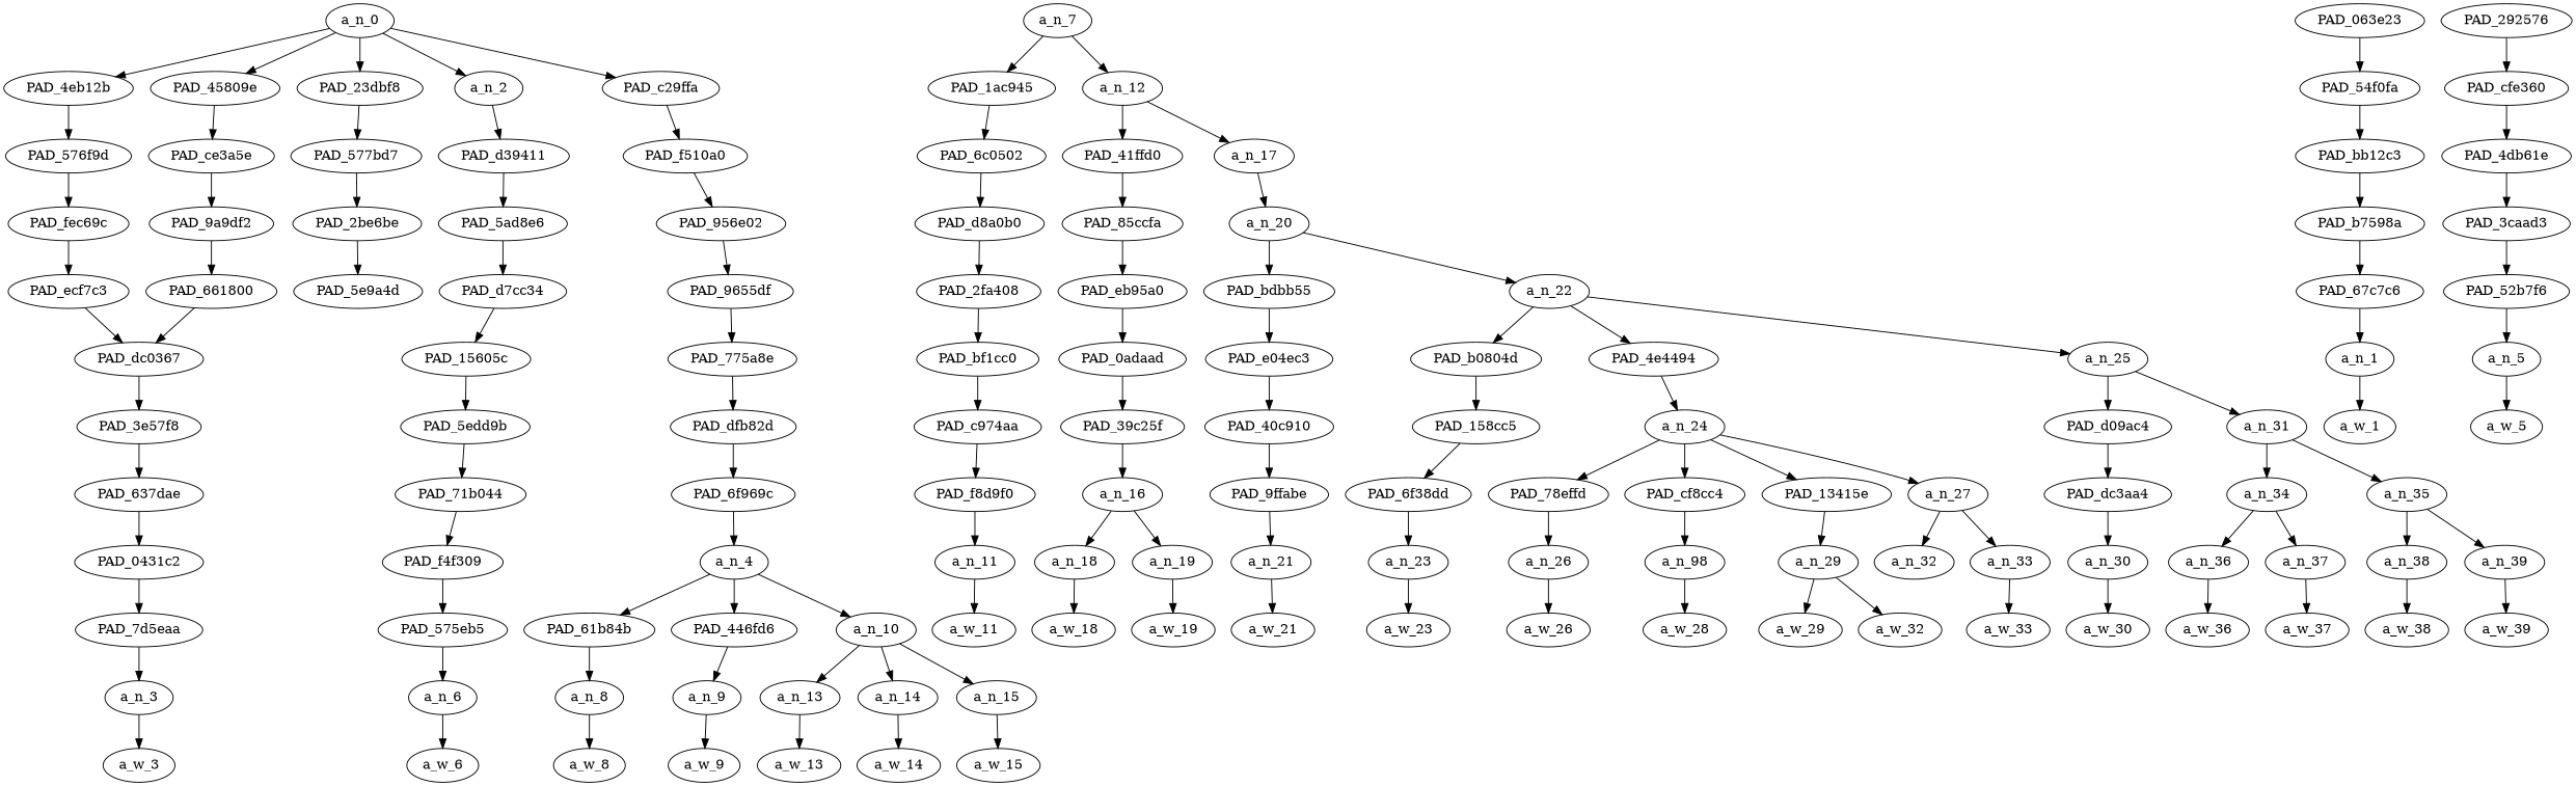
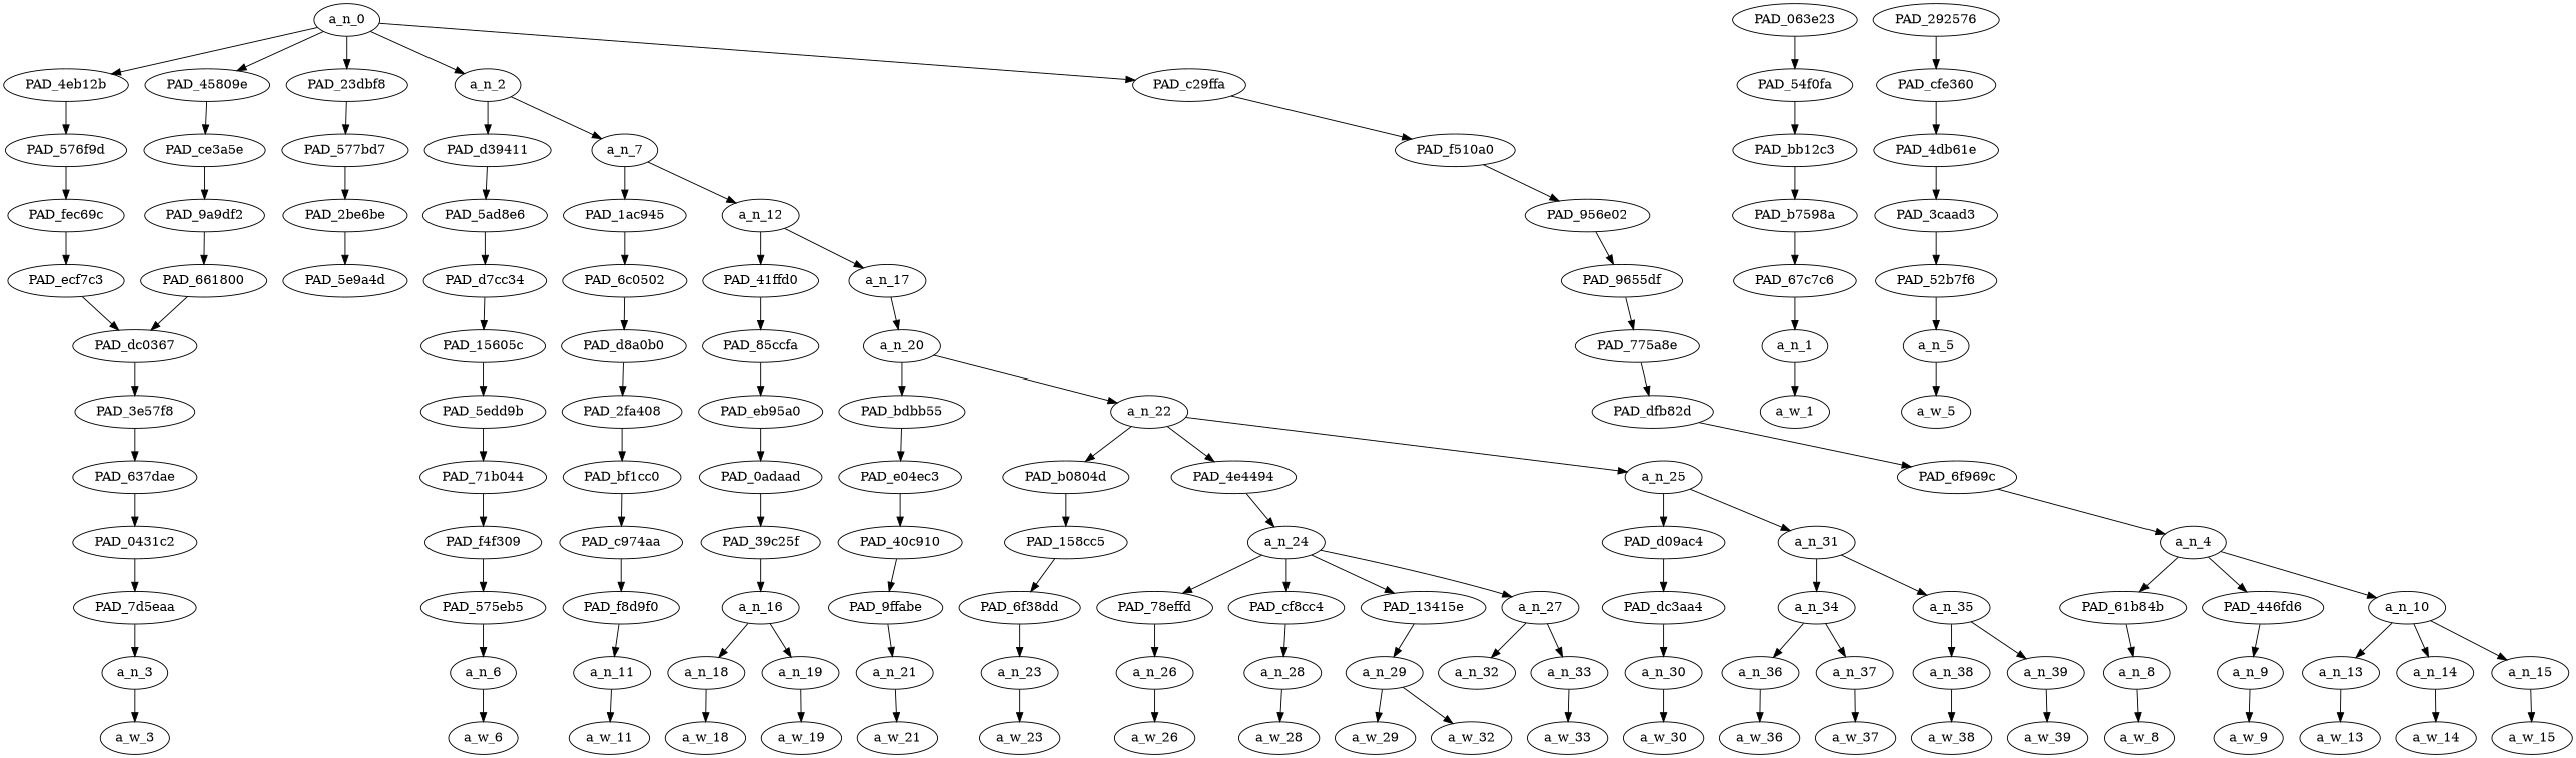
  strict digraph {
    node [div_dir=1 index=0 level=1 text_span="[0]" value=0.04611080]
    a_n_0 [level=11 text_span="[0, 1, 2, 3, 4, 5, 6, 7, 8, 9, 10, 11, 12, 13, 14, 15, 16, 17, 18, 19, 20, 21, 22, 23]" value=1.00000000]
    PAD_4eb12b [div_dir=-1 level=10]
    PAD_45809e [index=2 level=10 text_span="[17]" value=0.02419021]
    PAD_23dbf8 [div_dir=-1 index=4 level=10 text_span="[23]" value=0.02472871]
    a_n_2 [index=1 level=10 text_span="[1, 2, 3, 4, 5, 6, 7, 8, 9, 10, 11, 12, 13, 14, 15, 16]" value=0.62115349]
    PAD_c29ffa [index=3 level=10 text_span="[18, 19, 20, 21, 22]" value=0.28320518]
    PAD_576f9d [div_dir=-1 level=9]
    PAD_ce3a5e [index=3 level=9 text_span="[17]" value=0.02419021]
    PAD_577bd7 [div_dir=-1 index=5 level=9 text_span="[23]" value=0.02472871]
    PAD_d39411 [index=1 level=9 text_span="[1]" value=0.11108904]
    a_n_7 [index=2 level=9 text_span="[2, 3, 4, 5, 6, 7, 8, 9, 10, 11, 12, 13, 14, 15, 16]" value=0.50956743]
    PAD_f510a0 [index=4 level=9 text_span="[18, 19, 20, 21, 22]" value=0.28320518]
    PAD_fec69c [div_dir=-1 level=8]
    PAD_9a9df2 [index=4 level=8 text_span="[17]" value=0.02419021]
    PAD_2be6be [div_dir=-1 index=6 level=8 text_span="[23]" value=0.02472871]
    PAD_5ad8e6 [index=1 level=8 text_span="[1]" value=0.11108904]
    PAD_1ac945 [index=2 level=8 text_span="[2]" value=0.04769229]
    a_n_12 [index=3 level=8 text_span="[3, 4, 5, 6, 7, 8, 9, 10, 11, 12, 13, 14, 15, 16]" value=0.46148145]
    PAD_956e02 [index=5 level=8 text_span="[18, 19, 20, 21, 22]" value=0.28320518]
    PAD_ecf7c3 [div_dir=-1 level=7]
    PAD_dc0367 [index=5 level=6 text_span="[17]" value=0.02419021]
    PAD_063e23 [div_dir=-1 level=6]
    PAD_54f0fa [div_dir=-1 level=5]
    PAD_bb12c3 [div_dir=-1 level=4]
    PAD_b7598a [div_dir=-1 level=3]
    PAD_67c7c6 [div_dir=-1 level=2]
    a_n_1 [div_dir=-1]
    a_w_1 [div_dir=0 level=0 value="🎶"]
    PAD_661800 [index=5 level=7 text_span="[17]" value=0.02419021]
    PAD_3e57f8 [index=6 level=5 text_span="[17]" value=0.02419021]
    PAD_637dae [index=8 level=4 text_span="[17]" value=0.02419021]
    PAD_0431c2 [index=9 level=3 text_span="[17]" value=0.02419021]
    PAD_7d5eaa [index=13 level=2 text_span="[17]" value=0.02419021]
    a_n_3 [index=17 text_span="[17]" value=0.02419021]
    a_w_3 [div_dir=0 index=17 level=0 text_span="[17]" value=they1]
    PAD_5e9a4d [div_dir=-1 index=7 level=7 text_span="[23]" value=0.02472871]
    PAD_292576 [div_dir=-1 index=7 level=6 text_span="[23]" value=0.02472871]
    PAD_cfe360 [div_dir=-1 index=8 level=5 text_span="[23]" value=0.02472871]
    PAD_4db61e [div_dir=-1 index=10 level=4 text_span="[23]" value=0.02472871]
    PAD_3caad3 [div_dir=-1 index=11 level=3 text_span="[23]" value=0.02472871]
    PAD_52b7f6 [div_dir=-1 index=17 level=2 text_span="[23]" value=0.02472871]
    a_n_5 [div_dir=-1 index=23 text_span="[23]" value=0.02472871]
    a_w_5 [div_dir=0 index=23 level=0 text_span="[23]" value="🎶1"]
    PAD_d7cc34 [index=1 level=7 text_span="[1]" value=0.11108904]
    PAD_6c0502 [index=2 level=7 text_span="[2]" value=0.04769229]
    PAD_41ffd0 [index=3 level=7 text_span="[3, 4]" value=0.12364580]
    a_n_17 [index=4 level=7 text_span="[5, 6, 7, 8, 9, 10, 11, 12, 13, 14, 15, 16]" value=0.33750605]
    PAD_15605c [index=1 level=6 text_span="[1]" value=0.11108904]
    PAD_5edd9b [index=1 level=5 text_span="[1]" value=0.11108904]
    PAD_71b044 [index=1 level=4 text_span="[1]" value=0.11108904]
    PAD_f4f309 [index=1 level=3 text_span="[1]" value=0.11108904]
    PAD_575eb5 [index=1 level=2 text_span="[1]" value=0.11108904]
    a_n_6 [index=1 text_span="[1]" value=0.11108904]
    a_w_6 [div_dir=0 index=1 level=0 text_span="[1]" value=blackstones]
    PAD_d8a0b0 [index=2 level=6 text_span="[2]" value=0.04769229]
    PAD_85ccfa [index=3 level=6 text_span="[3, 4]" value=0.12364580]
    a_n_20 [index=4 level=6 text_span="[5, 6, 7, 8, 9, 10, 11, 12, 13, 14, 15, 16]" value=0.33730693]
    n58 [index=2 label=PAD_2fa408 level=5 text_span="[2]" value=0.04769229]
    PAD_bf1cc0 [index=2 level=4 text_span="[2]" value=0.04769229]
    PAD_c974aa [index=2 level=3 text_span="[2]" value=0.04769229]
    PAD_f8d9f0 [index=2 level=2 text_span="[2]" value=0.04769229]
    a_n_11 [index=2 text_span="[2]" value=0.04769229]
    a_w_11 [div_dir=0 index=2 level=0 text_span="[2]" value=meet]
    PAD_eb95a0 [index=3 level=5 text_span="[3, 4]" value=0.12364580]
    PAD_bdbb55 [index=4 level=5 text_span="[5]" value=0.02647071]
    a_n_22 [index=5 level=5 text_span="[6, 7, 8, 9, 10, 11, 12, 13, 14, 15, 16]" value=0.31063711]
    PAD_0adaad [index=3 level=4 text_span="[3, 4]" value=0.12364580]
    PAD_39c25f [index=3 level=3 text_span="[3, 4]" value=0.12364580]
    a_n_16 [index=3 level=2 text_span="[3, 4]" value=0.12364580]
    a_n_18 [index=3 text_span="[3]" value=0.02901285]
    a_n_19 [index=4 text_span="[4]" value=0.09429184]
    a_w_18 [div_dir=0 index=3 level=0 text_span="[3]" value=the]
    a_w_19 [div_dir=0 index=4 level=0 text_span="[4]" value=blackstones1]
    PAD_e04ec3 [index=4 level=4 text_span="[5]" value=0.02647071]
    PAD_b0804d [index=5 level=4 text_span="[6]" value=0.02149016]
    PAD_4e4494 [index=6 level=4 text_span="[7, 8, 9, 10, 11]" value=0.17321979]
    a_n_25 [index=7 level=4 text_span="[12, 13, 14, 15, 16]" value=0.11574456]
    PAD_40c910 [index=4 level=3 text_span="[5]" value=0.02647071]
    PAD_158cc5 [index=5 level=3 text_span="[6]" value=0.02149016]
    a_n_24 [index=6 level=3 text_span="[7, 8, 9, 10, 11]" value=0.17321979]
    PAD_d09ac4 [index=7 level=3 text_span="[12]" value=0.01994522]
    a_n_31 [index=8 level=3 text_span="[13, 14, 15, 16]" value=0.09574680]
    PAD_9ffabe [index=4 level=2 text_span="[5]" value=0.02647071]
    a_n_21 [index=5 text_span="[5]" value=0.02647071]
    a_w_21 [div_dir=0 index=5 level=0 text_span="[5]" value=they]
    PAD_6f38dd [index=5 level=2 text_span="[6]" value=0.02149016]
    PAD_78effd [index=6 level=2 text_span="[7]" value=0.02175604]
    PAD_cf8cc4 [index=8 level=2 text_span="[10]" value=0.04626444]
    PAD_13415e [index=9 level=2 text_span="[11]" value=0.02689878]
    a_n_27 [index=7 level=2 text_span="[8, 9]" value=0.07810576]
    PAD_dc3aa4 [index=10 level=2 text_span="[12]" value=0.01994522]
    a_n_34 [index=11 level=2 text_span="[13, 14]" value=0.04284501]
    a_n_35 [index=12 level=2 text_span="[15, 16]" value=0.05284635]
    a_n_23 [index=6 text_span="[6]" value=0.02149016]
    a_w_23 [div_dir=0 index=6 level=0 text_span="[6]" value=are]
    a_n_26 [index=7 text_span="[7]" value=0.02175604]
-   a_n_28 [index=10 text_span="[10]" value=0.04626444 label=a_n_98]
+   a_n_28 [index=10 text_span="[10]" value=0.04626444]
    a_n_29 [index=11 text_span="[11]" value=0.02689878]
    a_n_32 [index=8 text_span="[8]" value=0.04299254]
    a_n_33 [index=9 text_span="[9]" value=0.03495842]
    a_w_26 [div_dir=0 index=7 level=0 text_span="[7]" value=a]
    a_w_28 [div_dir=0 index=10 level=0 text_span="[10]" value=ghetto]
    a_w_29 [div_dir=0 index=11 level=0 text_span="[11]" value=family]
    a_w_32 [div_dir=0 index=8 level=0 text_span="[8]" value=stone]
    a_w_33 [div_dir=0 index=9 level=0 text_span="[9]" value=age]
    a_n_30 [index=12 text_span="[12]" value=0.01994522]
    a_n_36 [index=13 text_span="[13]" value=0.01897924]
    a_n_37 [index=14 text_span="[14]" value=0.02383744]
    a_n_38 [index=15 text_span="[15]" value=0.02035469]
    a_n_39 [index=16 text_span="[16]" value=0.03244183]
    a_w_30 [div_dir=0 index=12 level=0 text_span="[12]" value=from]
    a_w_36 [div_dir=0 index=13 level=0 text_span="[13]" value=the1]
    a_w_37 [div_dir=0 index=14 level=0 text_span="[14]" value=town]
    a_w_38 [div_dir=0 index=15 level=0 text_span="[15]" value=of]
    a_w_39 [div_dir=0 index=16 level=0 text_span="[16]" value=harlem]
    PAD_9655df [index=6 level=7 text_span="[18, 19, 20, 21, 22]" value=0.28320518]
    PAD_775a8e [index=6 level=6 text_span="[18, 19, 20, 21, 22]" value=0.28320518]
    PAD_dfb82d [index=7 level=5 text_span="[18, 19, 20, 21, 22]" value=0.28320518]
    PAD_6f969c [index=9 level=4 text_span="[18, 19, 20, 21, 22]" value=0.28320518]
    a_n_4 [index=10 level=3 text_span="[18, 19, 20, 21, 22]" value=0.28320518]
    PAD_61b84b [div_dir=-1 index=14 level=2 text_span="[18]" value=0.02572356]
    PAD_446fd6 [index=15 level=2 text_span="[19]" value=0.18075385]
    a_n_10 [index=16 level=2 text_span="[20, 21, 22]" value=0.07631085]
    a_n_8 [div_dir=-1 index=18 text_span="[18]" value=0.02572356]
    a_n_9 [index=19 text_span="[19]" value=0.18075385]
    a_n_13 [index=20 text_span="[20]" value=0.02559702]
    a_n_14 [index=21 text_span="[21]" value=0.02221900]
    a_n_15 [index=22 text_span="[22]" value=0.02836778]
    a_w_8 [div_dir=0 index=18 level=0 text_span="[18]" value=are1]
    a_w_9 [div_dir=0 index=19 level=0 text_span="[19]" value=niggers]
    a_w_13 [div_dir=0 index=20 level=0 text_span="[20]" value=right]
    a_w_14 [div_dir=0 index=21 level=0 text_span="[21]" value=from1]
    a_w_15 [div_dir=0 index=22 level=0 text_span="[22]" value=history]
    a_n_0 -> PAD_4eb12b
    a_n_0 -> PAD_45809e
    a_n_0 -> PAD_23dbf8
    a_n_0 -> a_n_2
    a_n_0 -> PAD_c29ffa
    PAD_4eb12b -> PAD_576f9d
    PAD_45809e -> PAD_ce3a5e
    PAD_23dbf8 -> PAD_577bd7
    a_n_2 -> PAD_d39411
+   a_n_2 -> a_n_7
    PAD_c29ffa -> PAD_f510a0
    PAD_576f9d -> PAD_fec69c
    PAD_ce3a5e -> PAD_9a9df2
    PAD_577bd7 -> PAD_2be6be
    PAD_d39411 -> PAD_5ad8e6
    a_n_7 -> PAD_1ac945
    a_n_7 -> a_n_12
    PAD_f510a0 -> PAD_956e02
    PAD_fec69c -> PAD_ecf7c3
    PAD_9a9df2 -> PAD_661800
    PAD_2be6be -> PAD_5e9a4d
    PAD_5ad8e6 -> PAD_d7cc34
    PAD_1ac945 -> PAD_6c0502
    a_n_12 -> PAD_41ffd0
    a_n_12 -> a_n_17
    PAD_956e02 -> PAD_9655df
    PAD_ecf7c3 -> PAD_dc0367
    PAD_dc0367 -> PAD_3e57f8
    PAD_063e23 -> PAD_54f0fa
    PAD_54f0fa -> PAD_bb12c3
    PAD_bb12c3 -> PAD_b7598a
    PAD_b7598a -> PAD_67c7c6
    PAD_67c7c6 -> a_n_1
    a_n_1 -> a_w_1
    PAD_661800 -> PAD_dc0367
    PAD_3e57f8 -> PAD_637dae
    PAD_637dae -> PAD_0431c2
    PAD_0431c2 -> PAD_7d5eaa
    PAD_7d5eaa -> a_n_3
    a_n_3 -> a_w_3
    PAD_292576 -> PAD_cfe360
    PAD_cfe360 -> PAD_4db61e
    PAD_4db61e -> PAD_3caad3
    PAD_3caad3 -> PAD_52b7f6
    PAD_52b7f6 -> a_n_5
    a_n_5 -> a_w_5
    PAD_d7cc34 -> PAD_15605c
    PAD_6c0502 -> PAD_d8a0b0
    PAD_41ffd0 -> PAD_85ccfa
    a_n_17 -> a_n_20
    PAD_15605c -> PAD_5edd9b
    PAD_5edd9b -> PAD_71b044
    PAD_71b044 -> PAD_f4f309
    PAD_f4f309 -> PAD_575eb5
    PAD_575eb5 -> a_n_6
    a_n_6 -> a_w_6
    PAD_d8a0b0 -> n58
    PAD_85ccfa -> PAD_eb95a0
    a_n_20 -> PAD_bdbb55
    a_n_20 -> a_n_22
    n58 -> PAD_bf1cc0
    PAD_bf1cc0 -> PAD_c974aa
    PAD_c974aa -> PAD_f8d9f0
    PAD_f8d9f0 -> a_n_11
    a_n_11 -> a_w_11
    PAD_eb95a0 -> PAD_0adaad
    PAD_bdbb55 -> PAD_e04ec3
    a_n_22 -> PAD_b0804d
    a_n_22 -> PAD_4e4494
    a_n_22 -> a_n_25
    PAD_0adaad -> PAD_39c25f
    PAD_39c25f -> a_n_16
    a_n_16 -> a_n_18
    a_n_16 -> a_n_19
    a_n_18 -> a_w_18
    a_n_19 -> a_w_19
    PAD_e04ec3 -> PAD_40c910
    PAD_b0804d -> PAD_158cc5
    PAD_4e4494 -> a_n_24
    a_n_25 -> PAD_d09ac4
    a_n_25 -> a_n_31
    PAD_40c910 -> PAD_9ffabe
    PAD_158cc5 -> PAD_6f38dd
    a_n_24 -> PAD_78effd
    a_n_24 -> PAD_cf8cc4
    a_n_24 -> PAD_13415e
    a_n_24 -> a_n_27
    PAD_d09ac4 -> PAD_dc3aa4
    a_n_31 -> a_n_34
    a_n_31 -> a_n_35
    PAD_9ffabe -> a_n_21
    a_n_21 -> a_w_21
    PAD_6f38dd -> a_n_23
    PAD_78effd -> a_n_26
    PAD_cf8cc4 -> a_n_28
    PAD_13415e -> a_n_29
    a_n_27 -> a_n_32
    a_n_27 -> a_n_33
    PAD_dc3aa4 -> a_n_30
    a_n_34 -> a_n_36
    a_n_34 -> a_n_37
    a_n_35 -> a_n_38
    a_n_35 -> a_n_39
    a_n_23 -> a_w_23
    a_n_26 -> a_w_26
    a_n_28 -> a_w_28
    a_n_29 -> a_w_29
    a_n_29 -> a_w_32
    a_n_33 -> a_w_33
    a_n_30 -> a_w_30
    a_n_36 -> a_w_36
    a_n_37 -> a_w_37
    a_n_38 -> a_w_38
    a_n_39 -> a_w_39
    PAD_9655df -> PAD_775a8e
    PAD_775a8e -> PAD_dfb82d
    PAD_dfb82d -> PAD_6f969c
    PAD_6f969c -> a_n_4
    a_n_4 -> PAD_61b84b
    a_n_4 -> PAD_446fd6
    a_n_4 -> a_n_10
    PAD_61b84b -> a_n_8
    PAD_446fd6 -> a_n_9
    a_n_10 -> a_n_13
    a_n_10 -> a_n_14
    a_n_10 -> a_n_15
    a_n_8 -> a_w_8
    a_n_9 -> a_w_9
    a_n_13 -> a_w_13
    a_n_14 -> a_w_14
    a_n_15 -> a_w_15
  }
